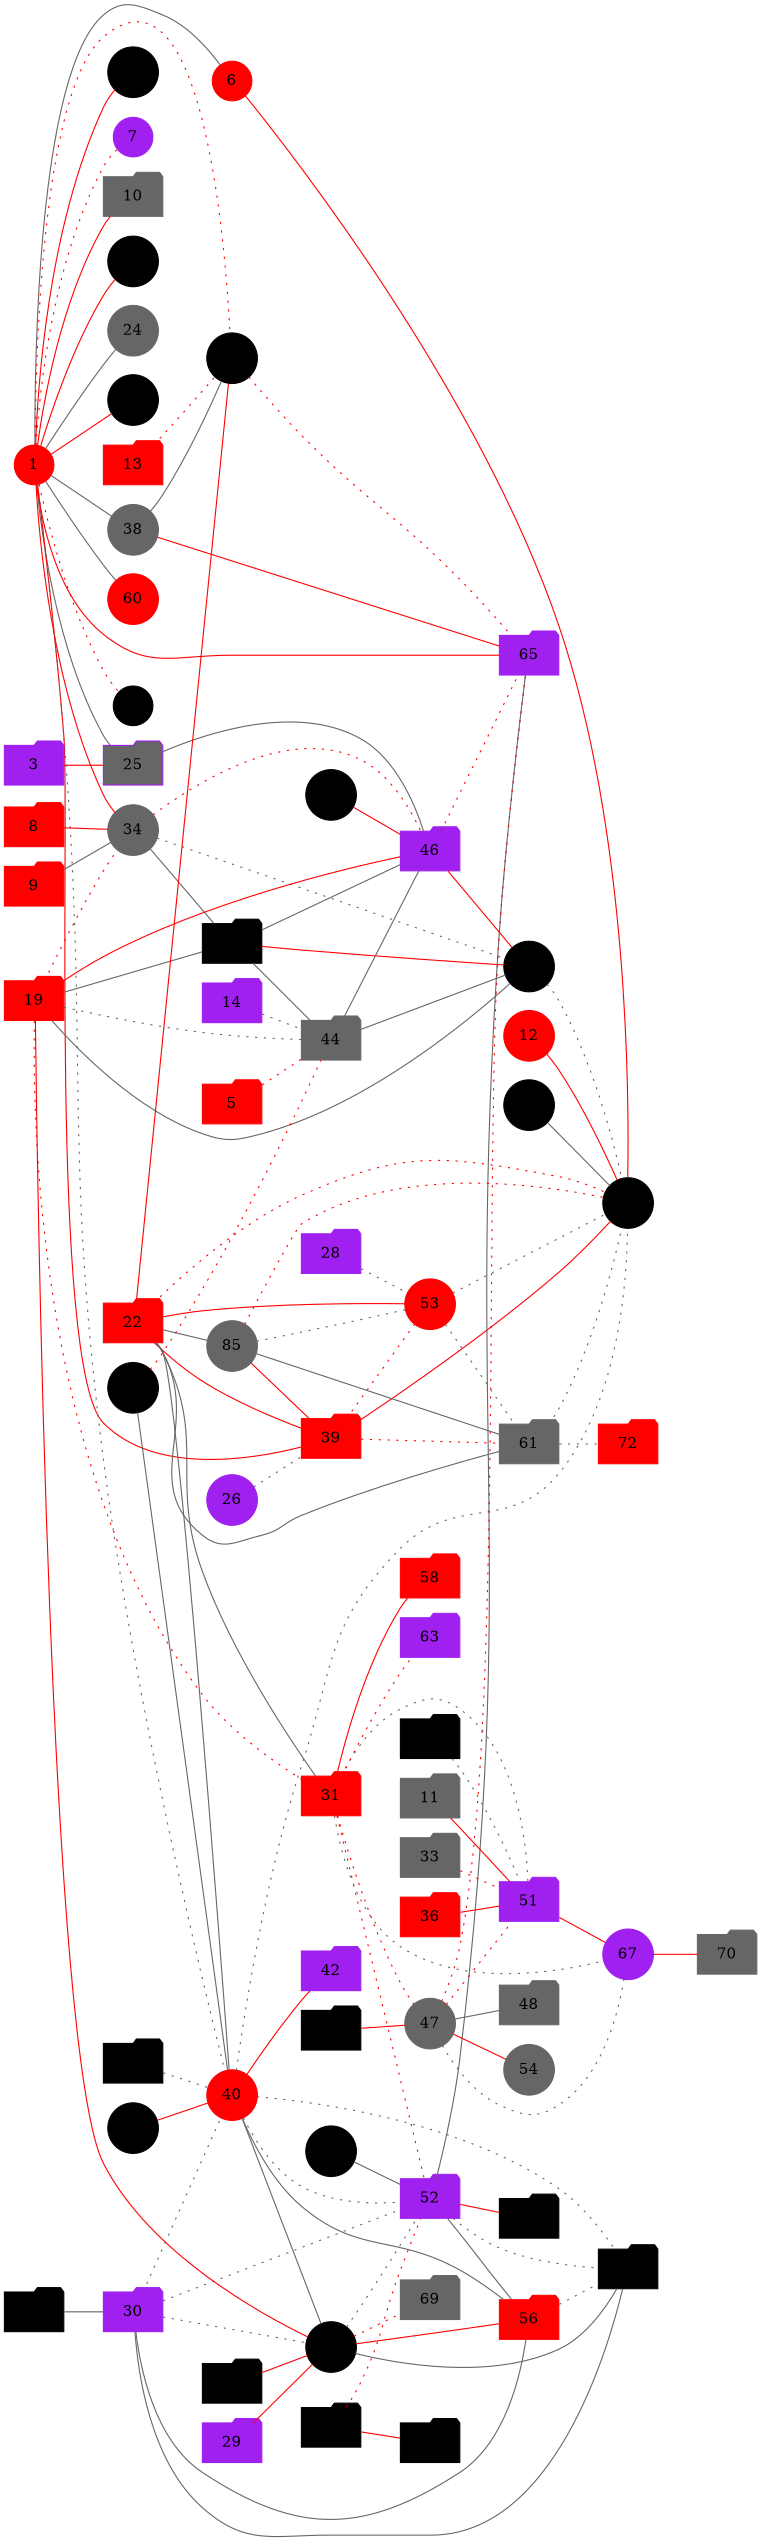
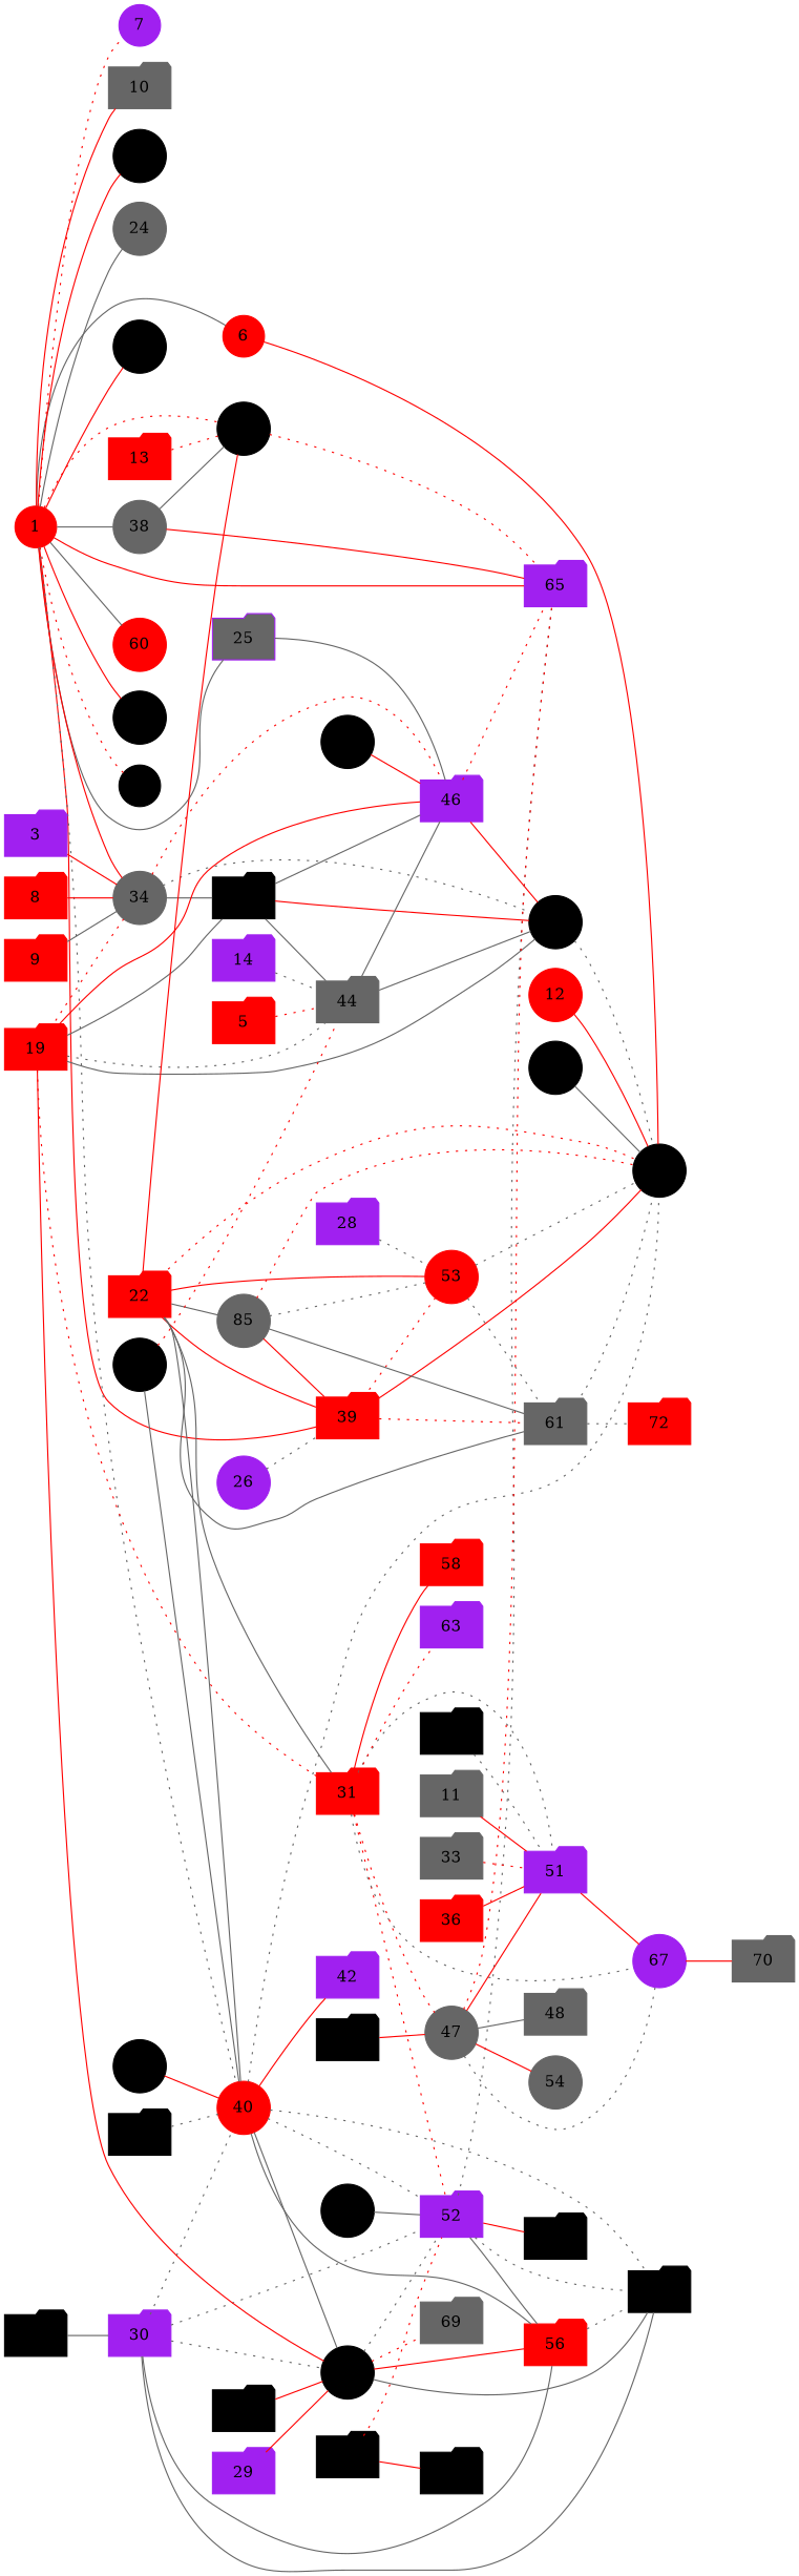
  graph {
    rankdir=LR
    node [color=black shape=folder style=filled]
    edge [color=red style=solid weight=1.0]
    1 [color=red shape=circle]
    4 [shape=circle]
    6 [color=red shape=circle]
    7 [color=purple shape=circle]
    10 [color=gray40]
    20 [shape=circle]
    24 [color=gray40 shape=circle]
    25 [color=purple fillcolor=gray40]
    32 [shape=circle]
    34 [color=gray40 shape=circle]
    38 [color=gray40 shape=circle]
    39 [color=red]
    40 [color=red shape=circle]
    55 [shape=circle]
    60 [color=red shape=circle]
    65 [color=purple]
    66 [shape=circle]
    68 [shape=circle]
    46 [color=purple]
    41
    62 [shape=circle]
    53 [color=red shape=circle]
    61 [color=gray40]
    45 [shape=circle]
    52 [color=purple]
    56 [color=red]
    71
    42 [color=purple]
    2
    69 [color=gray40]
    3 [color=purple]
    5 [color=red]
    44 [color=gray40]
    8 [color=red]
    9 [color=red]
    11 [color=gray40]
    51 [color=purple]
    67 [color=purple shape=circle]
    12 [color=red shape=circle]
    13 [color=red]
    14 [color=purple]
    30 [color=purple]
    15
    17 [shape=circle]
    18 [shape=circle]
    19 [color=red]
    31 [color=red]
    47 [color=gray40 shape=circle]
    58 [color=red]
    63 [color=purple]
    59
    22 [color=red]
    n53 [color=gray40 label=85 shape=circle]
    72 [color=red]
    23
    26 [color=purple shape=circle]
    27 [shape=circle]
    28 [color=purple]
    29 [color=purple]
    48 [color=gray40]
    54 [color=gray40 shape=circle]
    70 [color=gray40]
    33 [color=gray40]
    36 [color=red]
    37
    43
    49 [shape=circle]
    50
    64
    57 [shape=circle]
    1 -- 4 [style=dotted]
    1 -- 6 [color=gray40]
    1 -- 7 [style=dotted]
    1 -- 10
    1 -- 20
    1 -- 24 [color=gray40]
    1 -- 25 [color=gray40]
    1 -- 32
    1 -- 34
    1 -- 38 [color=gray40 weight=3.0]
    1 -- 39 [weight=2.0]
    1 -- 40 [color=gray40 style=dotted]
    1 -- 55 [style=dotted weight=6.0]
    1 -- 60 [color=gray40]
    1 -- 65 [weight=3.0]
    1 -- 66
    6 -- 68
    25 -- 46 [color=gray40]
    34 -- 46 [style=dotted]
    34 -- 41 [color=gray40]
    34 -- 62 [color=gray40 style=dotted]
    38 -- 55 [color=gray40 weight=2.0]
    38 -- 65
    39 -- 68
    39 -- 53 [style=dotted weight=2.0]
    39 -- 61 [style=dotted]
    40 -- 68 [color=gray40 style=dotted]
    40 -- 45 [color=gray40]
    40 -- 52 [color=gray40 style=dotted weight=2.0]
    40 -- 56 [color=gray40]
    40 -- 71 [color=gray40 style=dotted weight=2.0]
    40 -- 42
    55 -- 65 [style=dotted weight=2.0]
    46 -- 65 [style=dotted]
    46 -- 62
    41 -- 46 [color=gray40]
    41 -- 62
    41 -- 44 [color=gray40]
    62 -- 68 [color=gray40 style=dotted]
    53 -- 68 [color=gray40 style=dotted weight=2.0]
    53 -- 61 [color=gray40 style=dotted weight=2.0]
    61 -- 68 [color=gray40 style=dotted]
    61 -- 72 [color=gray40 style=dotted]
    45 -- 52 [color=gray40 style=dotted weight=2.0]
    45 -- 56
    45 -- 71 [color=gray40]
    45 -- 69 [style=dotted]
-   52 -- 65 [color=gray40 weight=2.0]
+   52 -- 65 [color=gray40 style=dotted weight=2.0]
    52 -- 56 [color=gray40 weight=2.0]
    52 -- 71 [color=gray40 style=dotted weight=2.0]
    52 -- 59
    56 -- 71 [color=gray40 style=dotted]
    2 -- 45
-   3 -- 25
+   3 -- 34
    5 -- 44 [style=dotted]
    44 -- 46 [color=gray40]
    44 -- 62 [color=gray40]
    8 -- 34
    9 -- 34 [color=gray40]
    11 -- 51
    51 -- 67 [weight=4.0]
    67 -- 70
    12 -- 68
    13 -- 55 [style=dotted]
    14 -- 44 [color=gray40 style=dotted]
    30 -- 40 [color=gray40 style=dotted]
    30 -- 45 [color=gray40 style=dotted]
    30 -- 52 [color=gray40 style=dotted weight=2.0]
    30 -- 56 [color=gray40]
    30 -- 71 [color=gray40]
    15 -- 30 [color=gray40]
    17 -- 46
    18 -- 40
    19 -- 34 [style=dotted weight=2.0]
    19 -- 46 [weight=2.0]
    19 -- 41 [color=gray40 weight=2.0]
    19 -- 62 [color=gray40 weight=2.0]
    19 -- 45
    19 -- 44 [color=gray40 style=dotted weight=2.0]
    19 -- 31 [style=dotted]
    31 -- 52 [style=dotted weight=2.0]
    31 -- 51 [color=gray40 style=dotted weight=4.0]
    31 -- 67 [color=gray40 style=dotted weight=4.0]
    31 -- 47 [style=dotted weight=2.0]
    31 -- 58
    31 -- 63 [style=dotted]
    47 -- 65 [style=dotted]
-   47 -- 51 [style=dotted weight=2.0]
+   47 -- 51 [weight=2.0]
    47 -- 67 [color=gray40 style=dotted weight=2.0]
    47 -- 48 [color=gray40]
    47 -- 54
    22 -- 39
    22 -- 40 [color=gray40]
    22 -- 55
    22 -- 68 [style=dotted]
    22 -- 53 [weight=2.0]
    22 -- 61 [color=gray40]
    22 -- 31 [color=gray40]
    22 -- n53 [color=gray40]
    n53 -- 39
    n53 -- 68 [style=dotted]
    n53 -- 53 [color=gray40 style=dotted weight=2.0]
    n53 -- 61 [color=gray40]
    23 -- 40 [color=gray40 style=dotted]
    26 -- 39 [color=gray40 style=dotted]
    27 -- 40 [color=gray40]
    27 -- 44 [style=dotted]
    28 -- 53 [color=gray40 style=dotted]
    29 -- 45
    33 -- 51 [style=dotted]
    36 -- 51
    37 -- 47
    43 -- 51 [color=gray40 style=dotted]
    49 -- 52 [color=gray40]
    50 -- 52 [style=dotted]
    50 -- 64
    57 -- 68 [color=gray40]
  }
